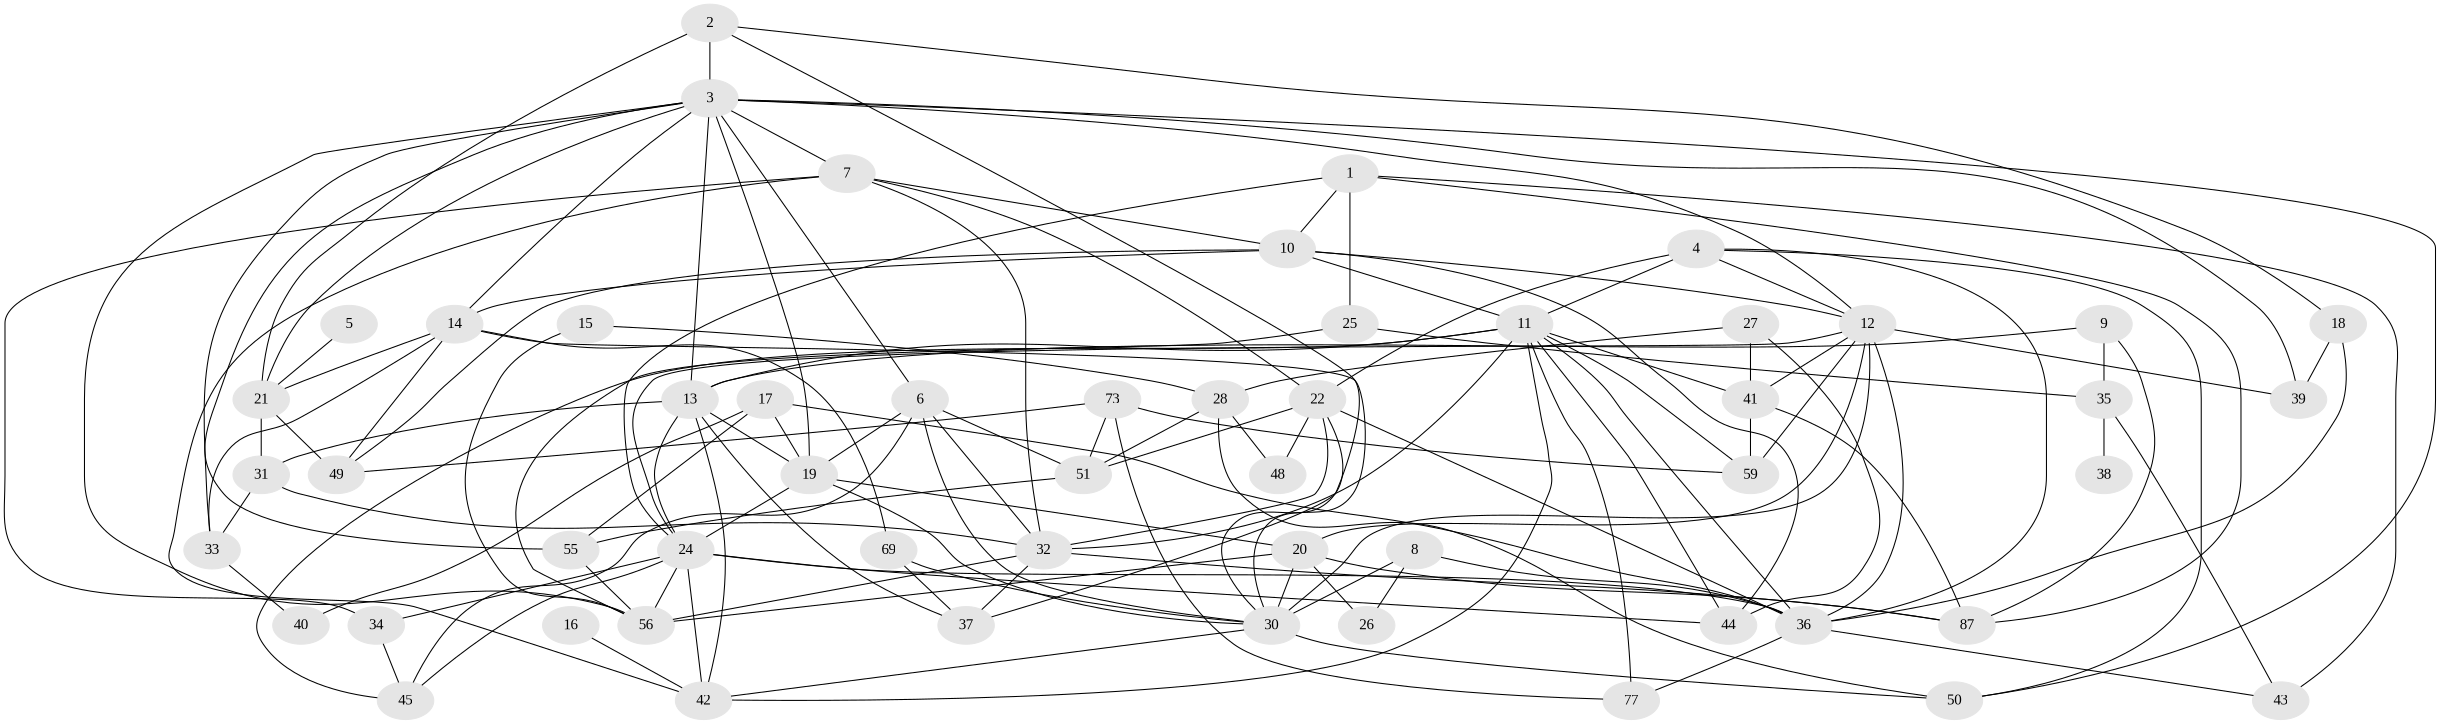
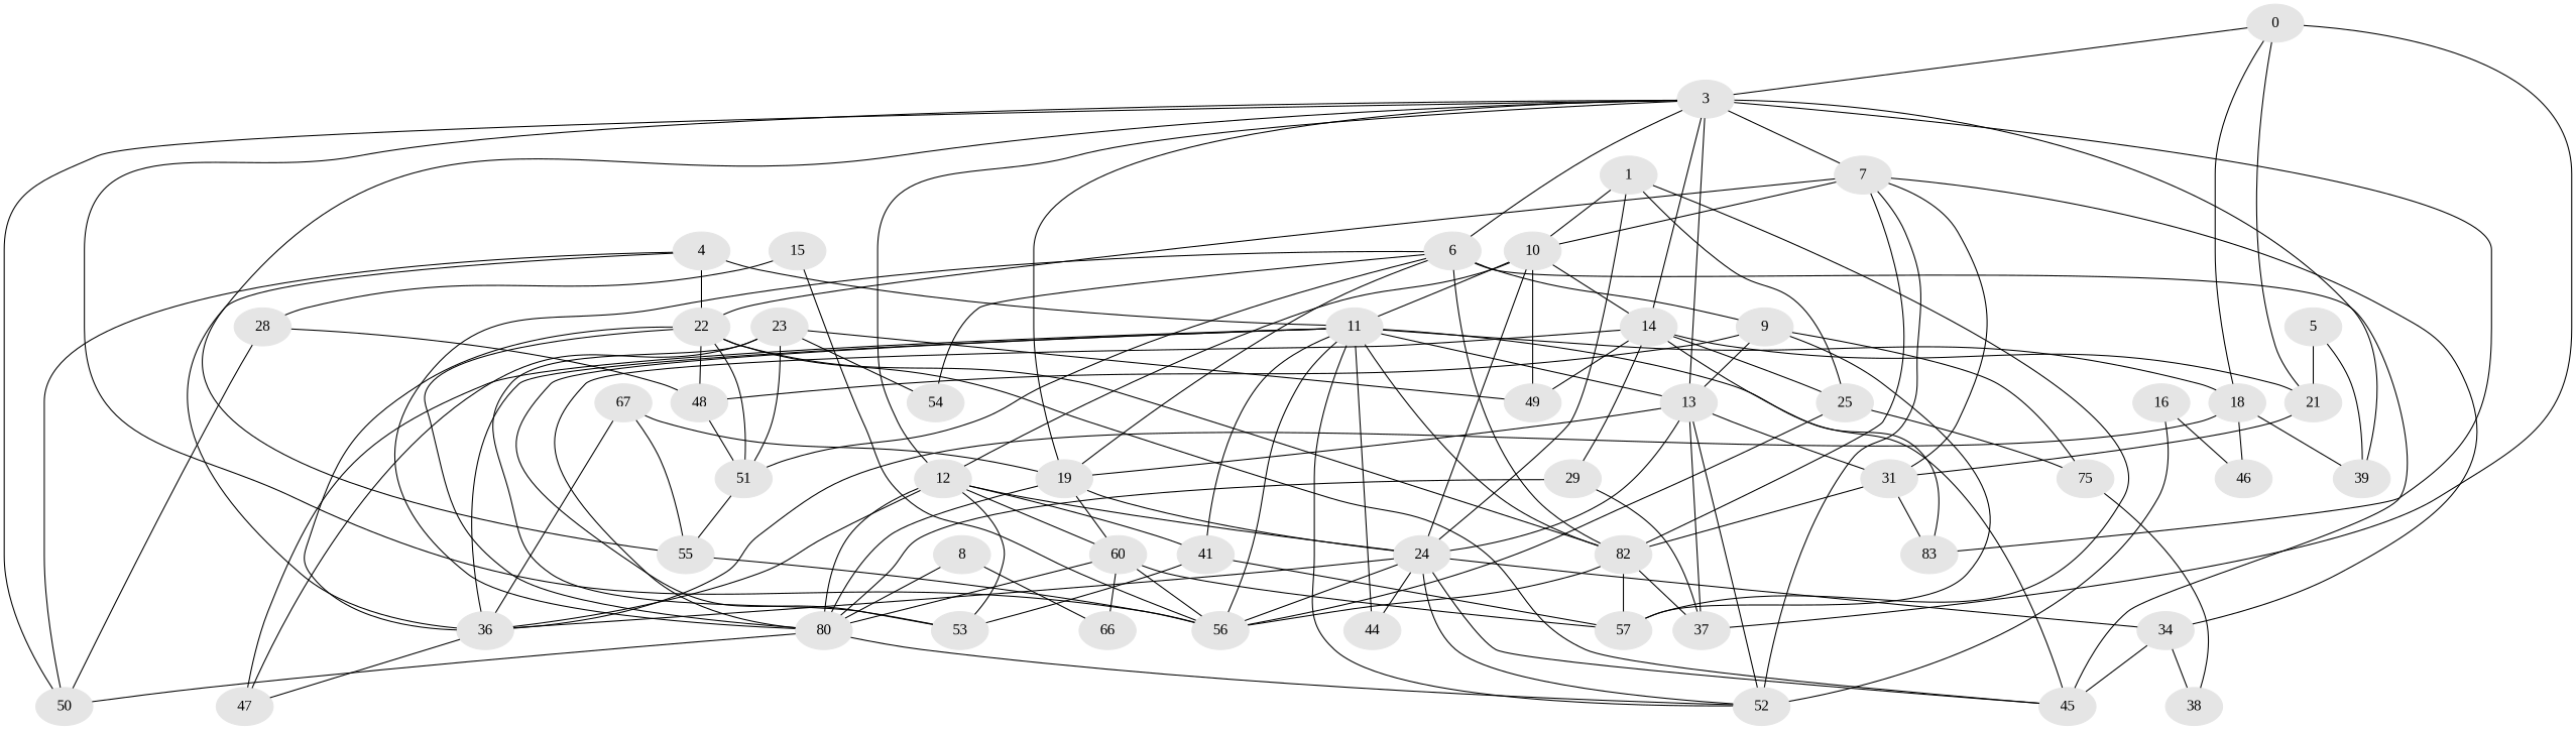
  graph {
    fontname="Liberation Serif"
    node [color=gray90 fontname="Liberation Serif" style=filled]
    edge [fontname="Liberation Serif" weight=1.0]
    1
    10
    24
    25
-   43
-   57 [label=87]
+   57
    12
    14
    11
    49
    56
    36
    45
    34
-   42
+   42 [label=52]
    44
-   35
-   2
+   35 [label=75]
+   2 [label=0]
    3
    18
    21
    37
    6
    7
    13
    19
-   33
+   33 [label=83]
    39
    50
    55
+   46
    31
    9
-   30
-   32
+   30 [label=80]
+   32 [label=82]
    51
+   54
    22
    48
    41
-   53 [label=59]
-   20
-   29 [label=69]
-   40
+   53
+   20 [label=60]
+   29
    4
-   47 [label=77]
+   47
    5
    38
    8
-   26
+   26 [label=66]
    15
    28
    16
-   17
-   23 [label=73]
-   27
+   17 [label=67]
+   23
    1 -- 10
    1 -- 24
    1 -- 25
-   1 -- 43
    1 -- 57
-   10 -- 44
+   10 -- 24
    10 -- 12
    10 -- 14 [weight=2.0]
    10 -- 11
    10 -- 49
    24 -- 56
    24 -- 36
    24 -- 45
    24 -- 34
    24 -- 42
    24 -- 44
    25 -- 56
    25 -- 35
    12 -- 24 [weight=2.0]
    12 -- 36 [weight=2.0]
    12 -- 30 [weight=3.0]
    12 -- 41
    12 -- 53
    12 -- 20
+   14 -- 25
    14 -- 49
    14 -- 21
    14 -- 33
    14 -- 30
    14 -- 29 [weight=2.0]
+   11 -- 56
    11 -- 36
    11 -- 45
    11 -- 42
    11 -- 44
+   11 -- 18 [weight=2.0]
    11 -- 13
    11 -- 32 [weight=2.0]
    11 -- 41
    11 -- 53
    11 -- 47
-   36 -- 43
    36 -- 47
    34 -- 45
-   35 -- 43
+   34 -- 38
    35 -- 38
    2 -- 3 [weight=2.0]
    2 -- 18
    2 -- 21 [weight=2.0]
    2 -- 37
    3 -- 12
    3 -- 14
    3 -- 56
-   3 -- 21
    3 -- 6 [weight=3.0]
    3 -- 7 [weight=2.0]
    3 -- 13
    3 -- 19
    3 -- 33
    3 -- 39 [weight=2.0]
    3 -- 50
    3 -- 55
    18 -- 36
    18 -- 39
-   21 -- 49
+   18 -- 46 [weight=2.0]
    21 -- 31
    6 -- 45
    6 -- 19 [weight=2.0]
+   6 -- 9
    6 -- 30
    6 -- 32
    6 -- 51
+   6 -- 54
    7 -- 10
    7 -- 34
    7 -- 42 [weight=2.0]
+   7 -- 31
    7 -- 32
    7 -- 22
    13 -- 24
    13 -- 42
    13 -- 37
    13 -- 19
    13 -- 31
    19 -- 24
    19 -- 30
    19 -- 20 [weight=2.0]
-   33 -- 40
    55 -- 56
    31 -- 33
    31 -- 32
    9 -- 57
    9 -- 35
    9 -- 13
+   9 -- 48
    30 -- 42
    30 -- 50
    32 -- 57
    32 -- 56
    32 -- 37
    51 -- 55
    22 -- 36
+   22 -- 45
    22 -- 30
    22 -- 32
    22 -- 51
    22 -- 48
    41 -- 57
    41 -- 53
    20 -- 57
    20 -- 56
    20 -- 30
    20 -- 26
    29 -- 37
    29 -- 30
-   4 -- 12
    4 -- 11
    4 -- 36
    4 -- 50
    4 -- 22 [weight=2.0]
    5 -- 21
-   12 -- 39
-   8 -- 36
+   5 -- 39
    8 -- 30
    8 -- 26
    15 -- 56
    15 -- 28
    28 -- 50
-   28 -- 51
+   48 -- 51
    28 -- 48
    16 -- 42
+   16 -- 46
    17 -- 36
    17 -- 19
    17 -- 55
-   17 -- 40
    23 -- 49
    23 -- 51
+   23 -- 54
    23 -- 53
    23 -- 47
-   27 -- 44
-   27 -- 41
-   27 -- 28
  }
